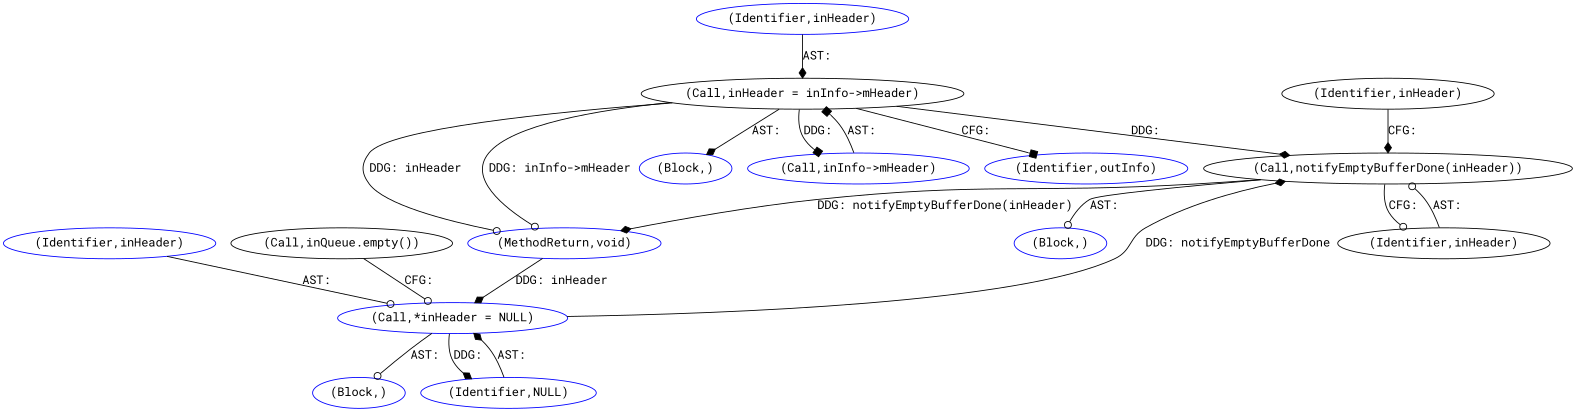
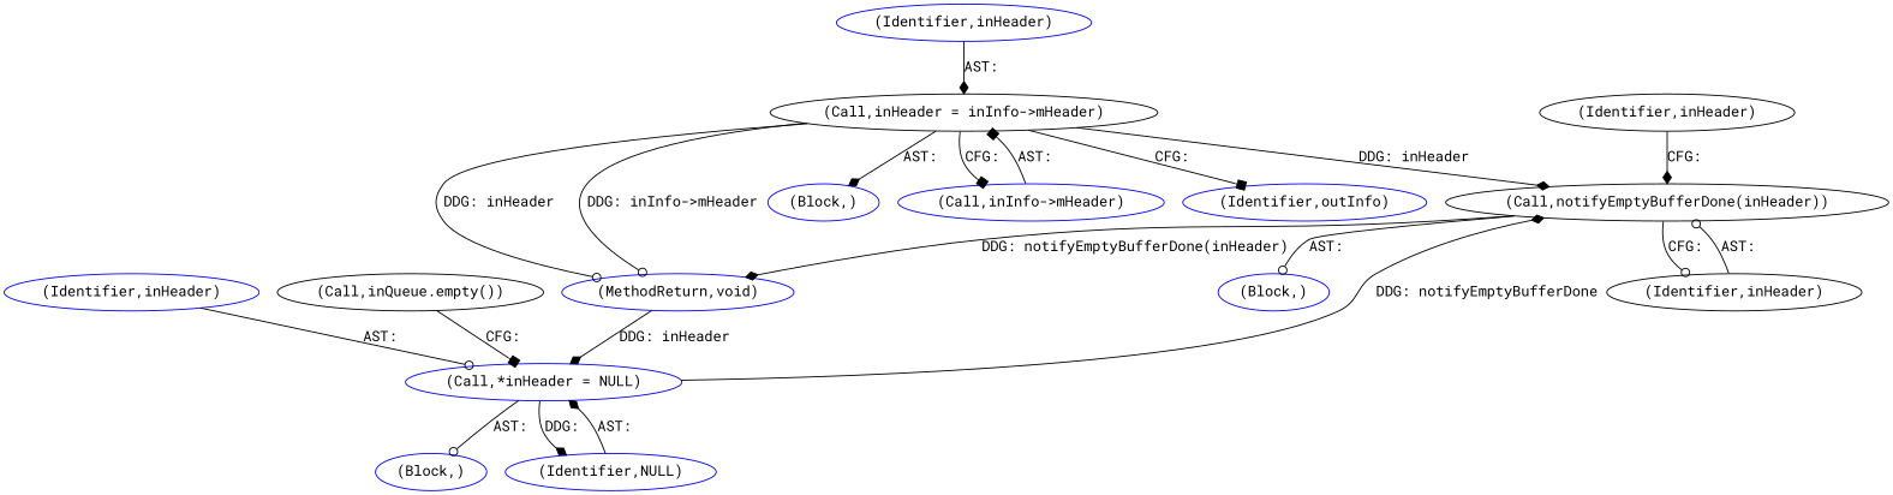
  digraph {
    fontname="Roboto Mono"
    node [color=blue fontname="Roboto Mono"]
    edge [arrowhead=diamond fontname="Roboto Mono"]
    n1 [color=black label="(Call,notifyEmptyBufferDone(inHeader))"]
    n2 [label="(MethodReturn,void)"]
    n3 [color=black label="(Identifier,inHeader)"]
    n4 [label="(Block,)"]
    n5 [label="(Call,*inHeader = NULL)"]
    n6 [color=black label="(Call,inHeader = inInfo->mHeader)"]
    n7 [label="(Block,)"]
    n8 [label="(Call,inInfo->mHeader)"]
    n9 [label="(Identifier,outInfo)"]
    n10 [label="(Block,)"]
    n11 [label="(Identifier,NULL)"]
    n12 [label="(Identifier,inHeader)"]
    n13 [label="(Identifier,inHeader)"]
    n14 [color=black label="(Call,inQueue.empty())"]
    n15 [color=black label="(Identifier,inHeader)"]
    n1 -> n2 [label="DDG: notifyEmptyBufferDone(inHeader)"]
    n1 -> n3 [arrowhead=odot label="CFG: "]
    n1 -> n4 [arrowhead=odot label="AST: "]
    n2 -> n5 [label="DDG: inHeader"]
    n3 -> n1 [arrowhead=odot label="AST: "]
    n5 -> n1 [label="DDG: notifyEmptyBufferDone"]
    n5 -> n10 [arrowhead=odot label="AST: "]
    n5 -> n11 [label="DDG: "]
-   n6 -> n1 [label="DDG: "]
+   n6 -> n1 [label="DDG: inHeader"]
    n6 -> n2 [arrowhead=odot label="DDG: inHeader"]
    n6 -> n2 [arrowhead=odot label="DDG: inInfo->mHeader"]
    n6 -> n7 [label="AST: "]
-   n6 -> n8 [arrowhead=box label="DDG: "]
+   n6 -> n8 [arrowhead=box label="CFG: "]
    n6 -> n9 [arrowhead=box label="CFG: "]
    n8 -> n6 [arrowhead=box label="AST: "]
    n11 -> n5 [label="AST: "]
    n12 -> n5 [arrowhead=odot label="AST: "]
    n13 -> n6 [label="AST: "]
-   n14 -> n5 [arrowhead=odot label="CFG: "]
+   n14 -> n5 [arrowhead=box label="CFG: "]
    n15 -> n1 [label="CFG: "]
  }
